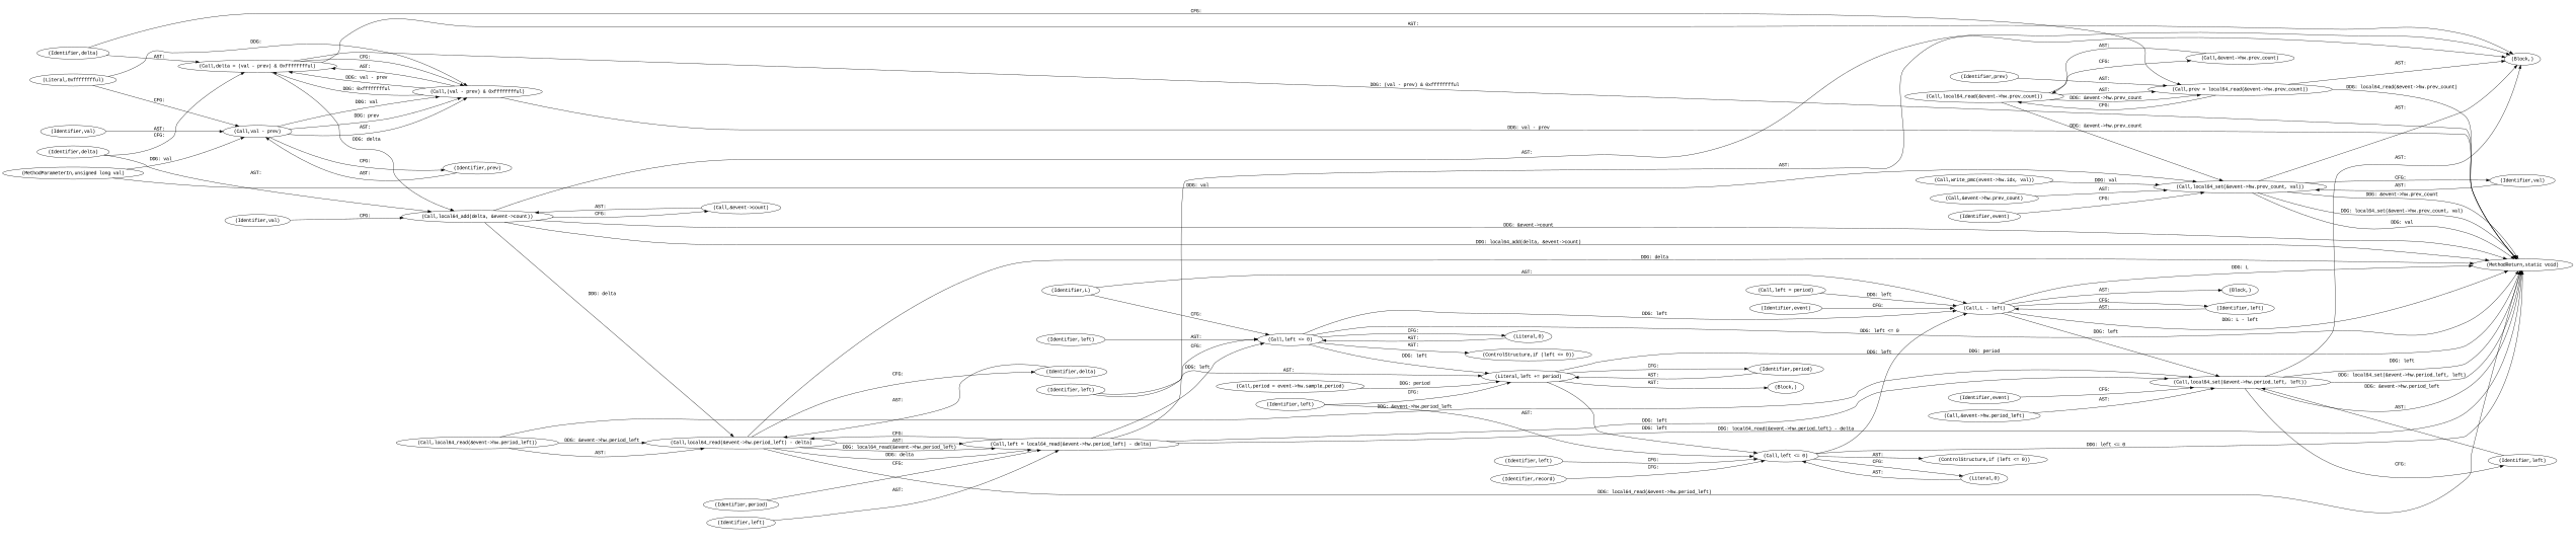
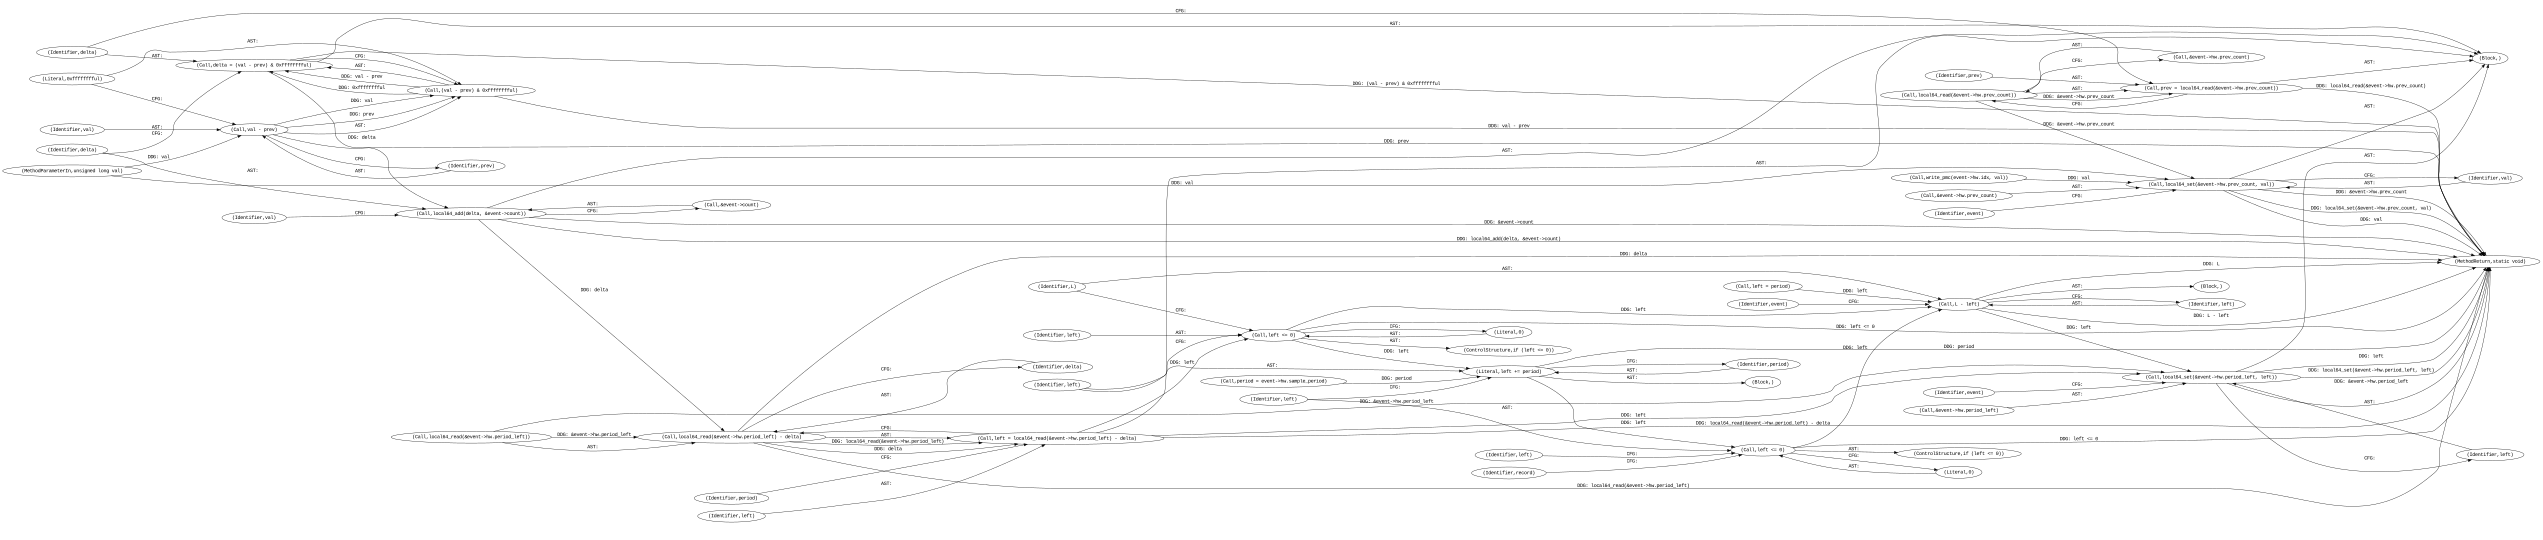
  digraph {
    fontname="Liberation Mono"
    rankdir=LR
    node [fontname="Liberation Mono"]
    edge [fontname="Liberation Mono"]
    n1 [label="(Call,local64_read(&event->hw.prev_count))"]
    n2 [label="(Call,prev = local64_read(&event->hw.prev_count))"]
    n3 [label="(Call,local64_set(&event->hw.prev_count, val))"]
    n4 [label="(Call,&event->hw.prev_count)"]
    n5 [label="(MethodReturn,static void)"]
    n6 [label="(Block,)"]
    n7 [label="(Identifier,val)"]
    n8 [label="(Call,val - prev)"]
    n9 [label="(Call,(val - prev) & 0xfffffffful)"]
    n10 [label="(Identifier,prev)"]
    n11 [label="(Call,delta = (val - prev) & 0xfffffffful)"]
    n12 [label="(Call,local64_add(delta, &event->count))"]
    n13 [label="(Literal,0xfffffffful)"]
    n14 [label="(Call,local64_read(&event->hw.period_left) - delta)"]
    n15 [label="(Call,&event->count)"]
    n16 [label="(Call,left = local64_read(&event->hw.period_left) - delta)"]
    n17 [label="(Identifier,delta)"]
    n18 [label="(Call,left <= 0)"]
    n19 [label="(Call,local64_set(&event->hw.period_left, left))"]
    n20 [label="(Literal,left += period)"]
    n21 [label="(Call,L - left)"]
    n22 [label="(Literal,0)"]
    n23 [label="(ControlStructure,if (left <= 0))"]
    n24 [label="(Identifier,left)"]
    n25 [label="(Call,left <= 0)"]
    n26 [label="(Identifier,period)"]
    n27 [label="(Block,)"]
    n28 [label="(Block,)"]
    n29 [label="(Identifier,left)"]
    n30 [label="(Literal,0)"]
    n31 [label="(ControlStructure,if (left <= 0))"]
    n32 [label="(Identifier,left)"]
    n33 [label="(Call,period = event->hw.sample_period)"]
    n34 [label="(Call,&event->hw.prev_count)"]
    n35 [label="(Identifier,val)"]
    n36 [label="(Identifier,event)"]
    n37 [label="(Identifier,delta)"]
    n38 [label="(Identifier,left)"]
    n39 [label="(Identifier,prev)"]
    n40 [label="(Identifier,event)"]
    n41 [label="(Call,left = period)"]
    n42 [label="(Identifier,delta)"]
    n43 [label="(Call,local64_read(&event->hw.period_left))"]
    n44 [label="(Call,write_pmc(event->hw.idx, val))"]
    n45 [label="(Call,&event->hw.period_left)"]
    n46 [label="(Identifier,left)"]
    n47 [label="(Identifier,record)"]
    n48 [label="(Identifier,left)"]
    n49 [label="(Identifier,event)"]
    n50 [label="(Identifier,left)"]
    n51 [label="(Identifier,period)"]
    n52 [label="(Identifier,L)"]
    n53 [label="(Identifier,val)"]
    n54 [label="(MethodParameterIn,unsigned long val)"]
    n1 -> n2 [label="AST: "]
    n1 -> n2 [label="DDG: &event->hw.prev_count"]
    n1 -> n3 [label="DDG: &event->hw.prev_count"]
    n1 -> n4 [label="CFG: "]
    n2 -> n1 [label="CFG: "]
    n2 -> n5 [label="DDG: local64_read(&event->hw.prev_count)"]
    n2 -> n6 [label="AST: "]
    n3 -> n5 [label="DDG: val"]
    n3 -> n5 [label="DDG: &event->hw.prev_count"]
    n3 -> n5 [label="DDG: local64_set(&event->hw.prev_count, val)"]
    n3 -> n6 [label="AST: "]
    n3 -> n7 [label="CFG: "]
    n4 -> n1 [label="AST: "]
    n7 -> n3 [label="AST: "]
+   n8 -> n5 [label="DDG: prev"]
    n8 -> n9 [label="AST: "]
    n8 -> n9 [label="DDG: val"]
    n8 -> n9 [label="DDG: prev"]
    n8 -> n10 [label="CFG: "]
    n9 -> n5 [label="DDG: val - prev"]
    n9 -> n11 [label="AST: "]
    n9 -> n11 [label="DDG: val - prev"]
    n9 -> n11 [label="DDG: 0xfffffffful"]
    n10 -> n8 [label="AST: "]
    n11 -> n5 [label="DDG: (val - prev) & 0xfffffffful"]
    n11 -> n6 [label="AST: "]
    n11 -> n9 [label="CFG: "]
    n11 -> n12 [label="DDG: delta"]
    n12 -> n5 [label="DDG: local64_add(delta, &event->count)"]
    n12 -> n5 [label="DDG: &event->count"]
    n12 -> n6 [label="AST: "]
    n12 -> n14 [label="DDG: delta"]
    n12 -> n15 [label="CFG: "]
    n13 -> n8 [label="CFG: "]
-   n13 -> n9 [label="DDG: "]
+   n13 -> n9 [label="AST: "]
    n14 -> n5 [label="DDG: local64_read(&event->hw.period_left)"]
    n14 -> n5 [label="DDG: delta"]
    n14 -> n16 [label="AST: "]
    n14 -> n16 [label="DDG: local64_read(&event->hw.period_left)"]
    n14 -> n16 [label="DDG: delta"]
    n14 -> n17 [label="CFG: "]
    n15 -> n12 [label="AST: "]
    n16 -> n5 [label="DDG: local64_read(&event->hw.period_left) - delta"]
    n16 -> n6 [label="AST: "]
    n16 -> n14 [label="CFG: "]
    n16 -> n18 [label="DDG: left"]
    n16 -> n19 [label="DDG: left"]
    n17 -> n14 [label="AST: "]
    n18 -> n5 [label="DDG: left <= 0"]
    n18 -> n20 [label="DDG: left"]
    n18 -> n21 [label="DDG: left"]
    n18 -> n22 [label="CFG: "]
    n18 -> n23 [label="AST: "]
    n19 -> n5 [label="DDG: &event->hw.period_left"]
    n19 -> n5 [label="DDG: left"]
    n19 -> n5 [label="DDG: local64_set(&event->hw.period_left, left)"]
    n19 -> n6 [label="AST: "]
    n19 -> n24 [label="CFG: "]
    n20 -> n5 [label="DDG: period"]
    n20 -> n25 [label="DDG: left"]
    n20 -> n26 [label="CFG: "]
    n20 -> n27 [label="AST: "]
    n21 -> n5 [label="DDG: L"]
    n21 -> n5 [label="DDG: L - left"]
    n21 -> n19 [label="DDG: left"]
    n21 -> n28 [label="AST: "]
    n21 -> n29 [label="CFG: "]
    n22 -> n18 [label="AST: "]
    n24 -> n19 [label="AST: "]
    n25 -> n5 [label="DDG: left <= 0"]
    n25 -> n21 [label="DDG: left"]
    n25 -> n30 [label="CFG: "]
    n25 -> n31 [label="AST: "]
    n26 -> n20 [label="AST: "]
    n29 -> n21 [label="AST: "]
    n30 -> n25 [label="AST: "]
    n32 -> n20 [label="CFG: "]
    n32 -> n25 [label="AST: "]
    n33 -> n20 [label="DDG: period"]
    n34 -> n3 [label="AST: "]
    n35 -> n12 [label="CFG: "]
    n36 -> n19 [label="CFG: "]
    n37 -> n11 [label="CFG: "]
    n37 -> n12 [label="AST: "]
    n38 -> n16 [label="AST: "]
    n39 -> n2 [label="AST: "]
    n40 -> n3 [label="CFG: "]
    n41 -> n21 [label="DDG: left"]
    n42 -> n2 [label="CFG: "]
    n42 -> n11 [label="AST: "]
    n43 -> n14 [label="AST: "]
    n43 -> n14 [label="DDG: &event->hw.period_left"]
    n43 -> n19 [label="DDG: &event->hw.period_left"]
    n44 -> n3 [label="DDG: val"]
    n45 -> n19 [label="AST: "]
    n46 -> n25 [label="CFG: "]
    n47 -> n25 [label="CFG: "]
    n48 -> n18 [label="CFG: "]
    n48 -> n20 [label="AST: "]
    n49 -> n21 [label="CFG: "]
    n50 -> n18 [label="AST: "]
    n51 -> n16 [label="CFG: "]
    n52 -> n18 [label="CFG: "]
    n52 -> n21 [label="AST: "]
    n53 -> n8 [label="AST: "]
    n54 -> n3 [label="DDG: val"]
    n54 -> n8 [label="DDG: val"]
  }
